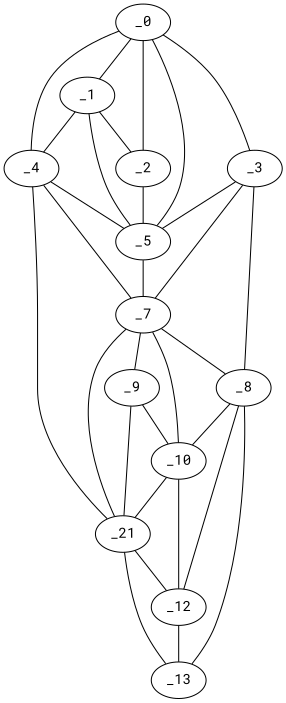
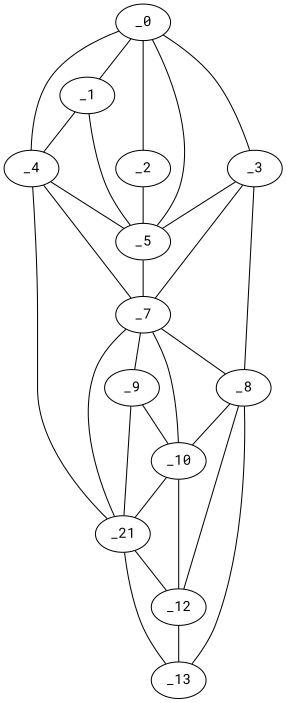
  graph {
    fontname="Roboto Mono"
    node [fontname="Roboto Mono" x=51 y=43]
    edge [fontname="Roboto Mono" valence=2]
    _0 [x=47]
    _1 [y=27]
    _2 [y=30]
    _3 [y=54]
    _4 [x=52 y=22]
    _5 [x=63 y=39]
    _7 [x=73]
    _8 [x=77 y=62]
    n9 [label=_21 x=87 y=53]
    _9 [x=80 y=49]
    _10 [x=80 y=56]
    _13 [x=100 y=72]
    _12 [x=92 y=63]
    _0 -- _1
    _0 -- _2 [valence=1]
    _0 -- _3 [valence=1]
    _0 -- _4 [valence=1]
    _0 -- _5
-   _1 -- _2
    _1 -- _4 [valence=1]
    _1 -- _5 [valence=1]
    _2 -- _5
    _3 -- _5
    _3 -- _7
    _3 -- _8 [valence=1]
    _4 -- _5
    _4 -- _7
    _4 -- n9 [valence=1]
    _5 -- _7 [valence=1]
    _7 -- _8
    _7 -- n9
    _7 -- _9 [valence=1]
    _7 -- _10 [valence=1]
    _8 -- _10
    _8 -- _13
    _8 -- _12
    n9 -- _13 [valence=1]
    n9 -- _12
    _9 -- n9
    _9 -- _10
    _10 -- n9 [valence=1]
    _10 -- _12 [valence=1]
    _12 -- _13 [valence=1]
  }
